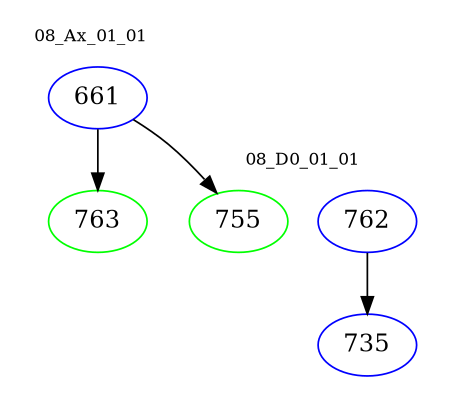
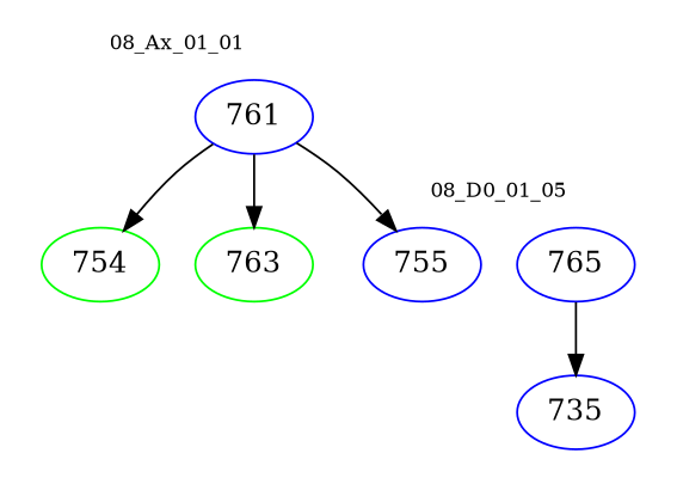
  digraph {
    node [color=blue]
    edge [color=black]
-   n1 [label=661]
+   n1 [label=761]
+   n2 [color=green label=754]
    n3 [color=green label=763]
-   n4 [label=762]
+   n4 [label=765]
    n5 [label=735]
-   n6 [color=green label=755]
+   n6 [label=755]
    subgraph cluster_1 {
      color=white
      fontsize=10
      label="08_Ax_01_01"
      n1
+     n2
      n3
    }
    subgraph cluster_2 {
      color=white
      fontsize=10
-     label="08_D0_01_01"
+     label="08_D0_01_05"
      n4
      n5
      n6
    }
+   n1 -> n2
    n1 -> n3
    n1 -> n6
    n4 -> n5
  }
